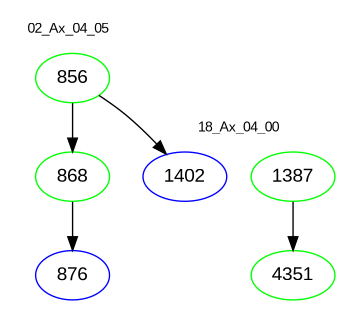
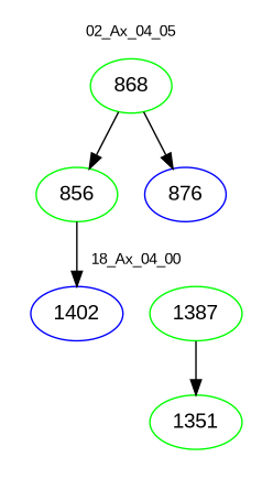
  digraph {
    fontname="Liberation Sans"
    node [color=green fontname="Liberation Sans"]
    edge [color=black fontname="Liberation Sans"]
    n1 [label=1387]
-   n2 [label=4351]
+   n2 [label=1351]
    n3 [color=blue label=1402]
    n4 [label=868]
    n5 [label=856]
    n6 [color=blue label=876]
    subgraph cluster_1 {
      color=white
      fontsize=10
      label="18_Ax_04_00"
      n1
      n2
      n3
    }
    subgraph cluster_2 {
      color=white
      fontsize=10
      label="02_Ax_04_05"
      n4
      n5
      n6
    }
    n1 -> n2
-   n5 -> n4
+   n4 -> n5
    n4 -> n6
    n5 -> n3
  }
